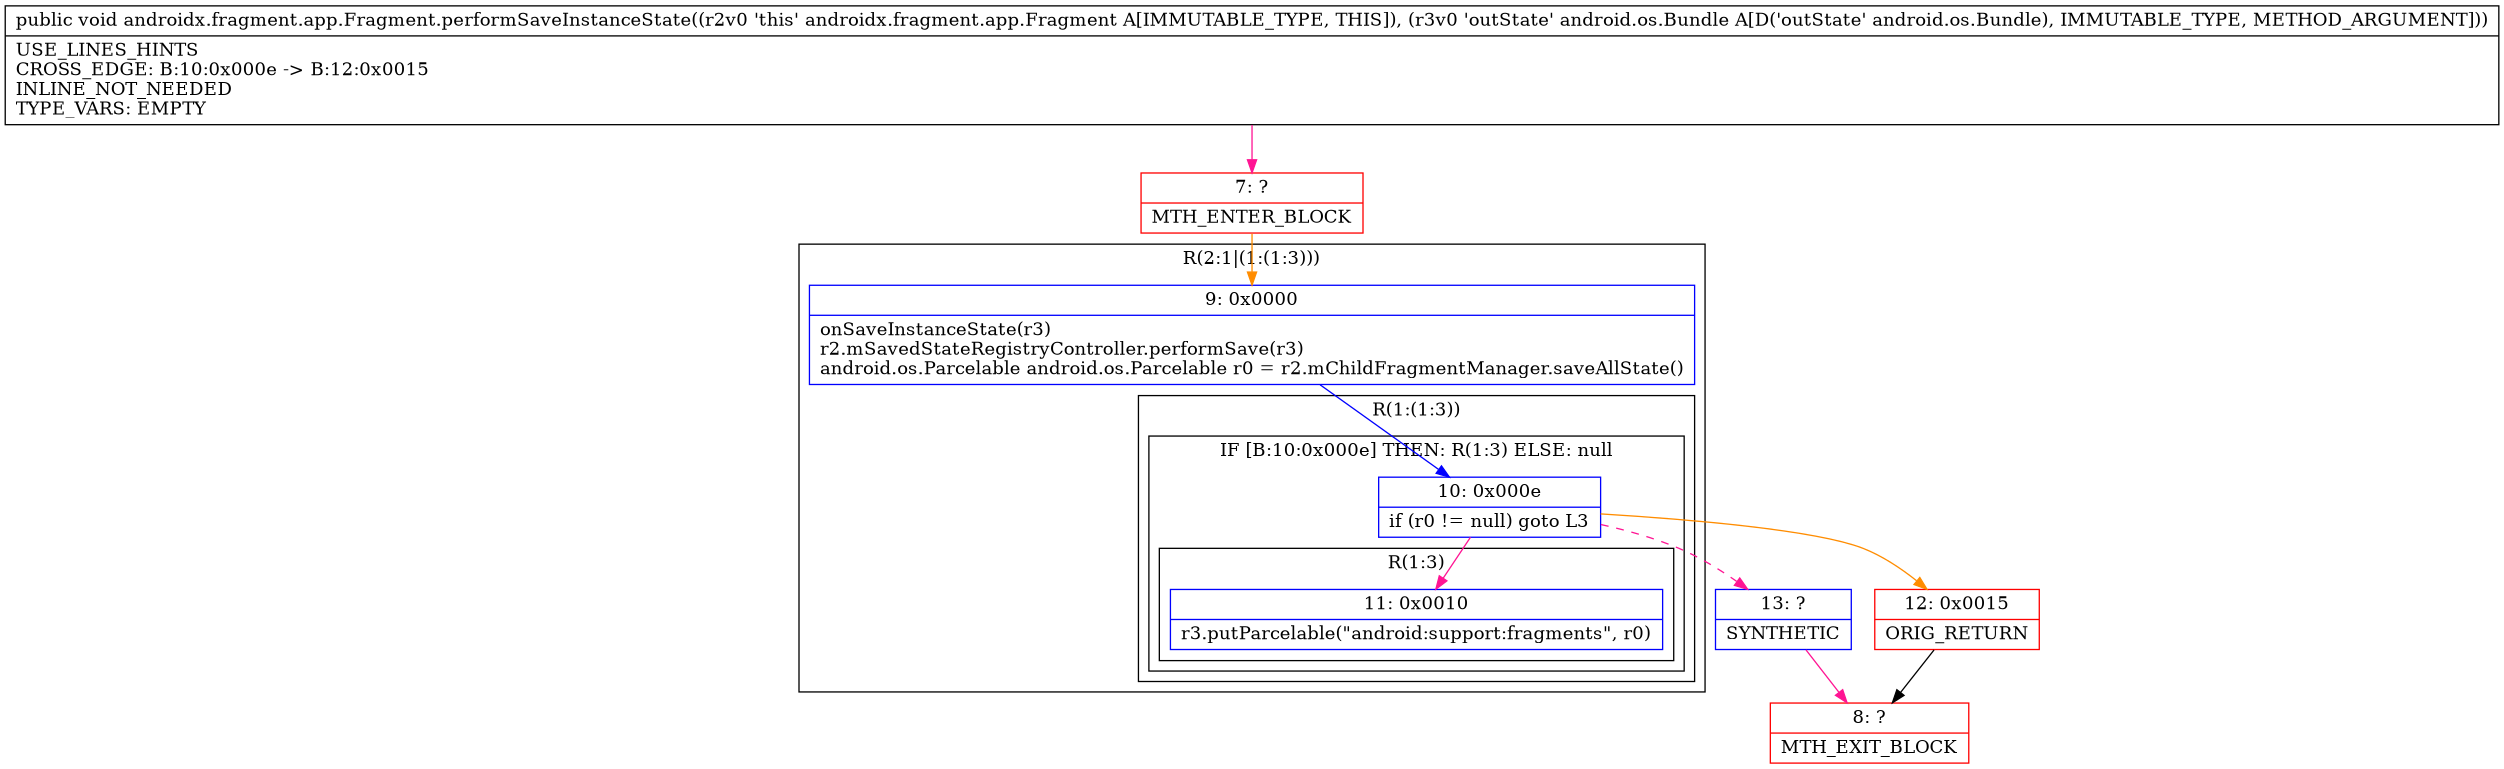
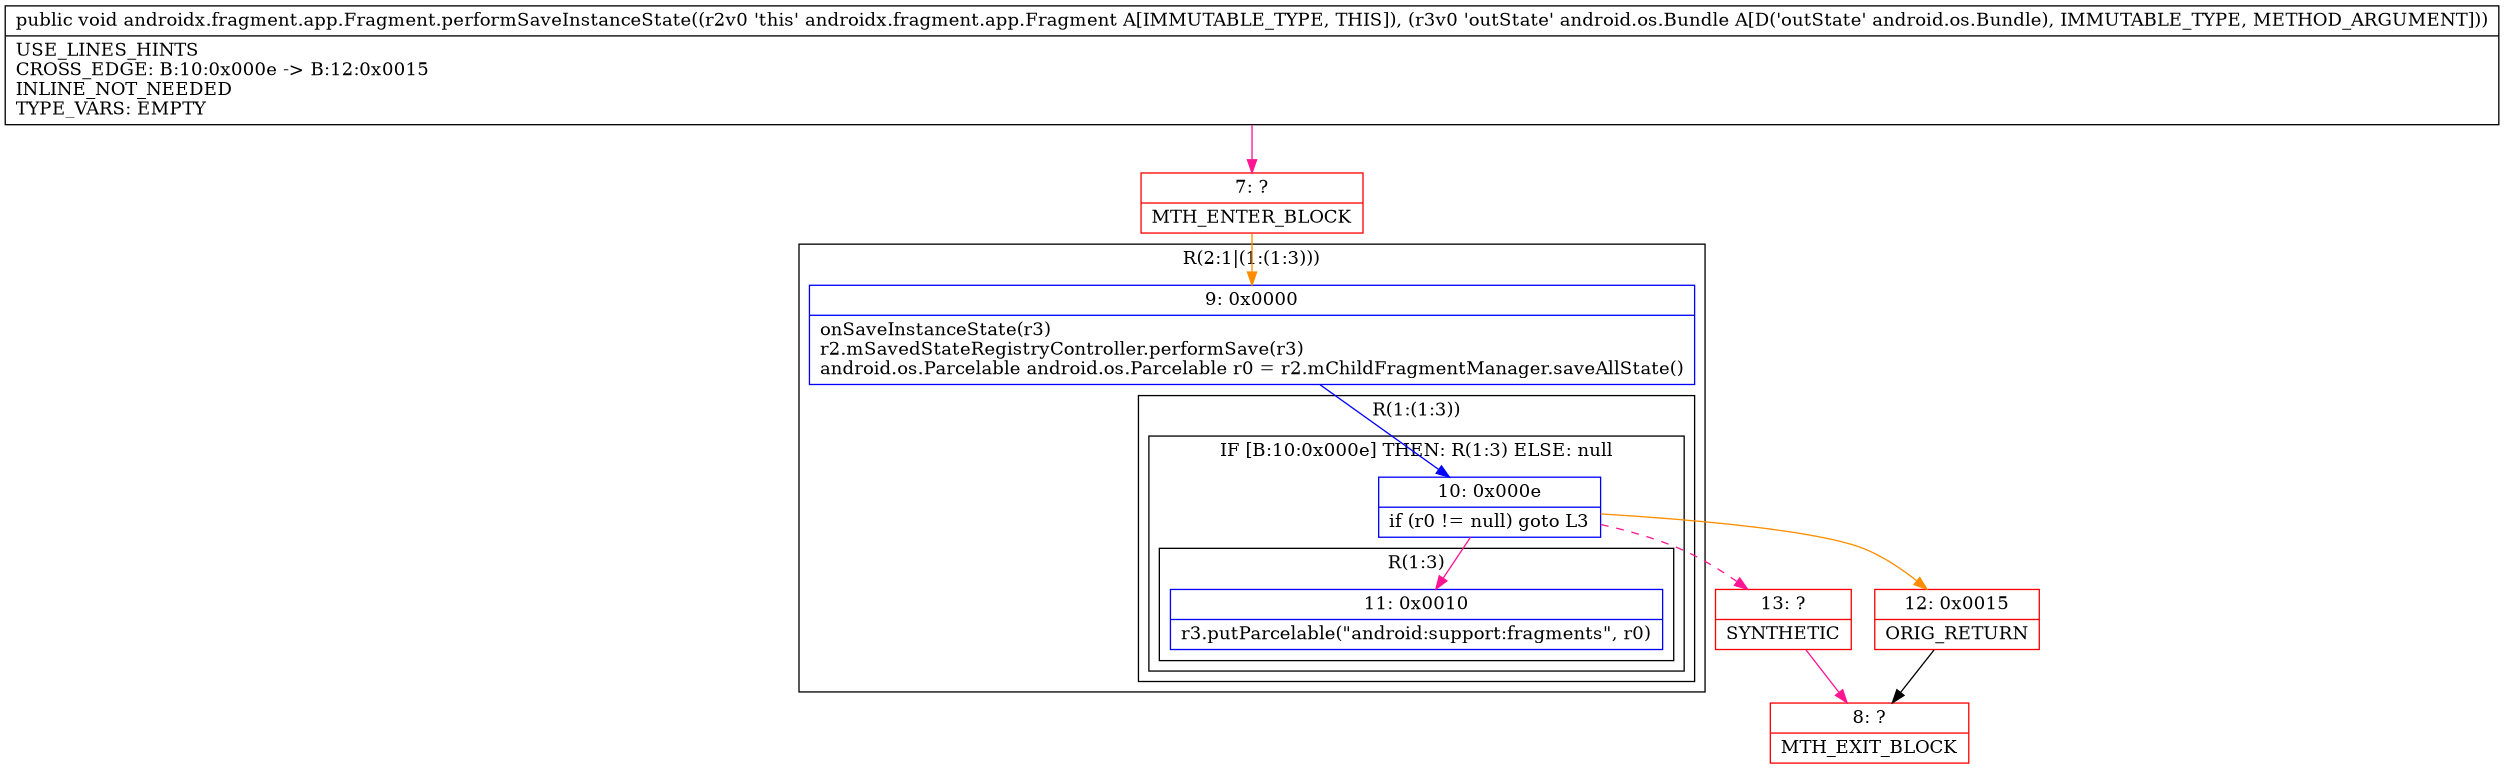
  digraph {
    node [color=red shape=record]
    edge [color=deeppink]
    n1 [color=blue label="{11\:\ 0x0010|r3.putParcelable(\"android:support:fragments\", r0)\l}"]
    n2 [color=blue label="{10\:\ 0x000e|if (r0 != null) goto L3\l}"]
    n3 [color=blue label="{9\:\ 0x0000|onSaveInstanceState(r3)\lr2.mSavedStateRegistryController.performSave(r3)\landroid.os.Parcelable android.os.Parcelable r0 = r2.mChildFragmentManager.saveAllState()\l}"]
-   n4 [color=blue label="{13\:\ ?|SYNTHETIC\l}"]
+   n4 [label="{13\:\ ?|SYNTHETIC\l}"]
    n5 [label="{12\:\ 0x0015|ORIG_RETURN\l}"]
    n6 [label="{8\:\ ?|MTH_EXIT_BLOCK\l}"]
    n7 [label="{7\:\ ?|MTH_ENTER_BLOCK\l}"]
    n8 [label="{public void androidx.fragment.app.Fragment.performSaveInstanceState((r2v0 'this' androidx.fragment.app.Fragment A[IMMUTABLE_TYPE, THIS]), (r3v0 'outState' android.os.Bundle A[D('outState' android.os.Bundle), IMMUTABLE_TYPE, METHOD_ARGUMENT]))  | USE_LINES_HINTS\lCROSS_EDGE: B:10:0x000e \-\> B:12:0x0015\lINLINE_NOT_NEEDED\lTYPE_VARS: EMPTY\l}" color=""]
    subgraph cluster_1 {
      label="R(2:1|(1:(1:3)))"
      n3
      subgraph cluster_2 {
        label="R(1:(1:3))"
        subgraph cluster_3 {
          label="IF [B:10:0x000e] THEN: R(1:3) ELSE: null"
          n2
          subgraph cluster_4 {
            label="R(1:3)"
            n1
          }
        }
      }
    }
    n2 -> n1
    n2 -> n4 [style=dashed]
    n2 -> n5 [color=darkorange]
    n3 -> n2 [color=blue]
    n4 -> n6
    n5 -> n6 [color=black]
    n7 -> n3 [color=darkorange]
    n8 -> n7
  }
